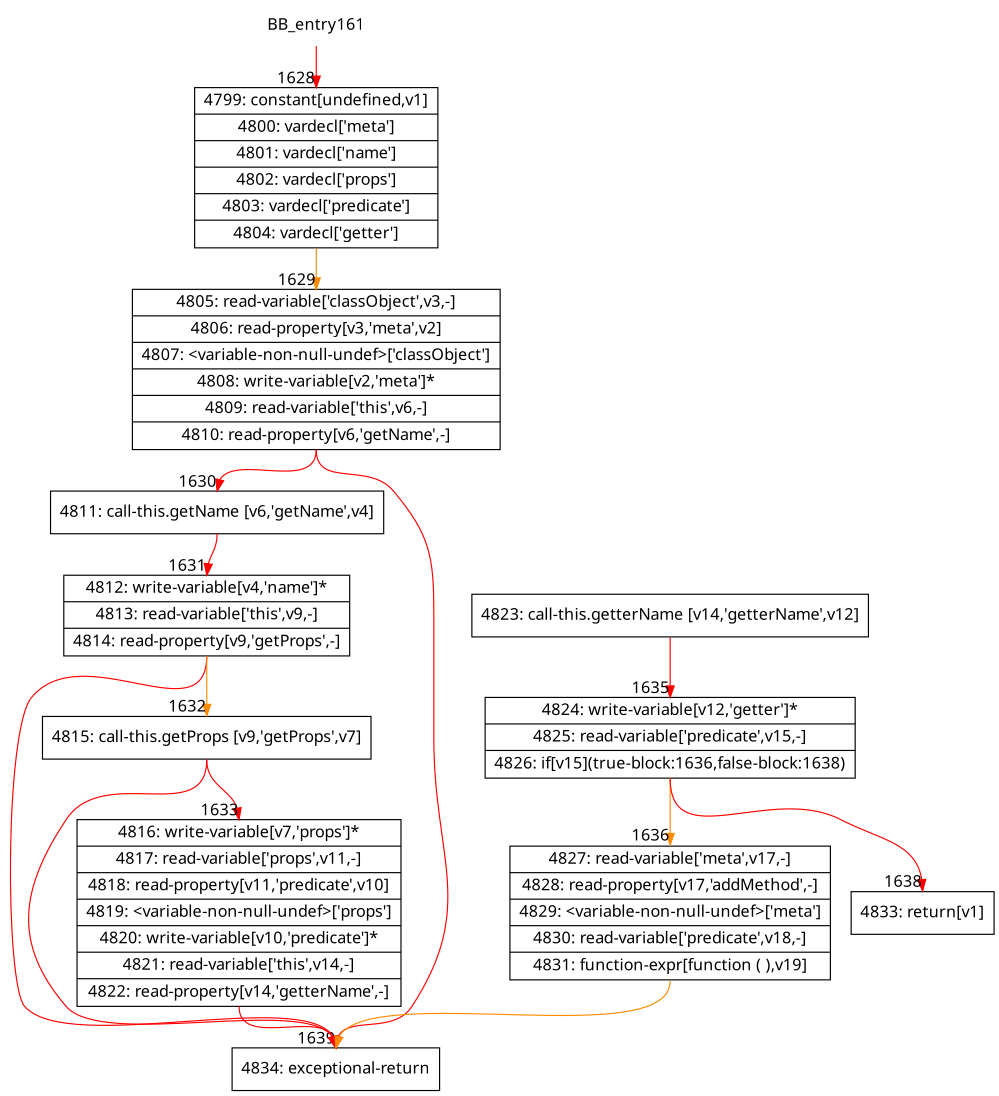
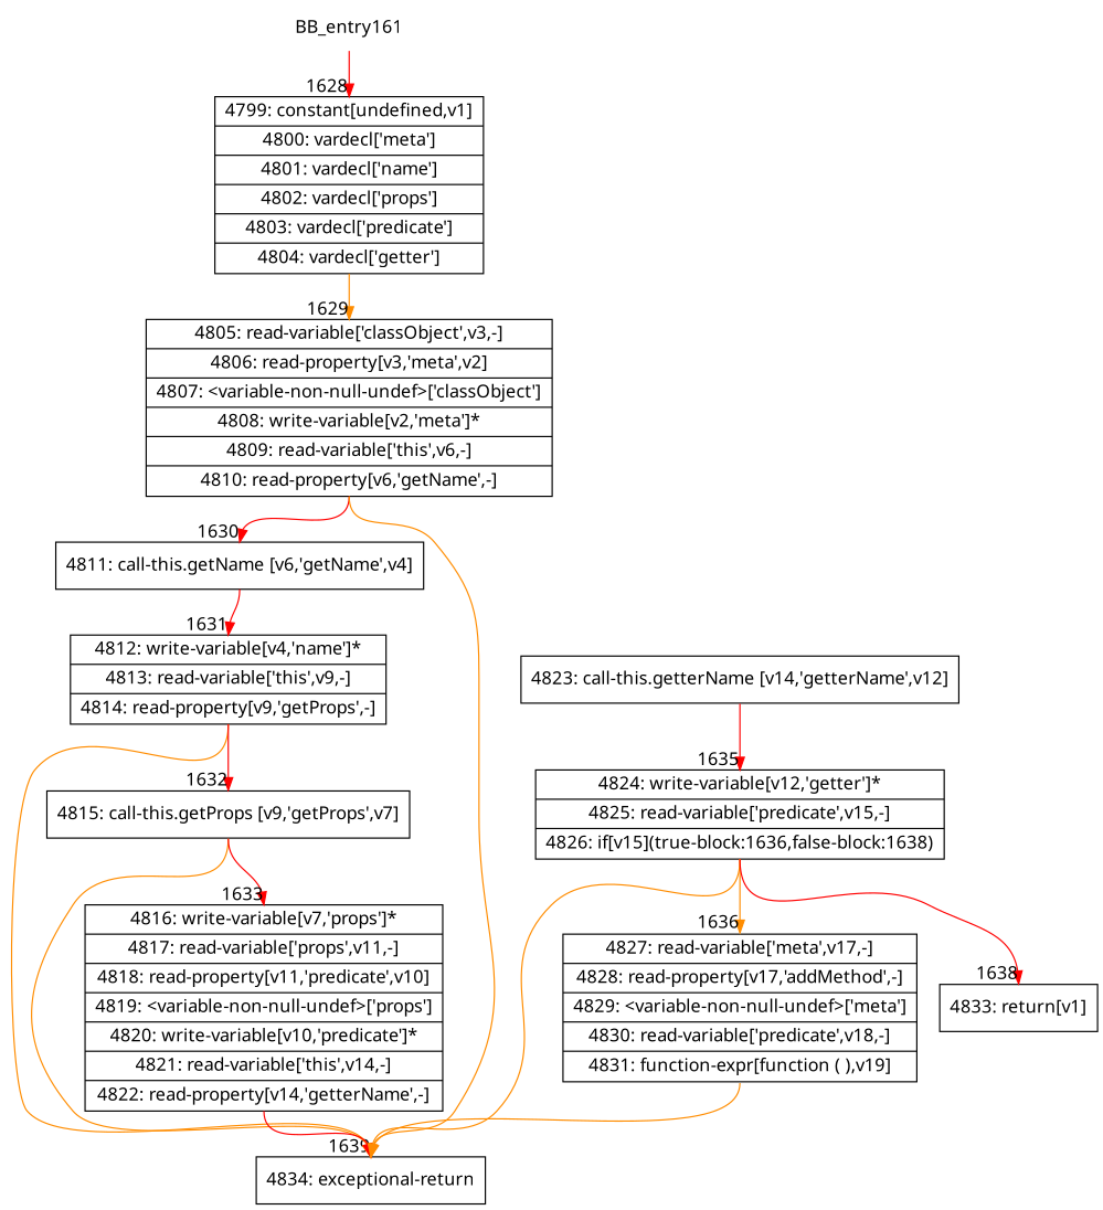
  digraph {
    fontname="Noto Sans"
    rankdir=TD
    node [fontname="Noto Sans" shape=record]
    edge [color=red fontname="Noto Sans" headport=n tailport=s]
    n1 [label=BB_entry161 shape=none]
    n2 [label="{4799: constant[undefined,v1]|4800: vardecl['meta']|4801: vardecl['name']|4802: vardecl['props']|4803: vardecl['predicate']|4804: vardecl['getter']}"]
    n3 [label="{4805: read-variable['classObject',v3,-]|4806: read-property[v3,'meta',v2]|4807: \<variable-non-null-undef\>['classObject']|4808: write-variable[v2,'meta']*|4809: read-variable['this',v6,-]|4810: read-property[v6,'getName',-]}"]
    n4 [label="{4811: call-this.getName [v6,'getName',v4]}"]
    n5 [label="{4834: exceptional-return}"]
    n6 [label="{4812: write-variable[v4,'name']*|4813: read-variable['this',v9,-]|4814: read-property[v9,'getProps',-]}"]
    n7 [label="{4815: call-this.getProps [v9,'getProps',v7]}"]
    n8 [label="{4816: write-variable[v7,'props']*|4817: read-variable['props',v11,-]|4818: read-property[v11,'predicate',v10]|4819: \<variable-non-null-undef\>['props']|4820: write-variable[v10,'predicate']*|4821: read-variable['this',v14,-]|4822: read-property[v14,'getterName',-]}"]
    n9 [label="{4823: call-this.getterName [v14,'getterName',v12]}"]
    n10 [label="{4824: write-variable[v12,'getter']*|4825: read-variable['predicate',v15,-]|4826: if[v15](true-block:1636,false-block:1638)}"]
    n11 [label="{4827: read-variable['meta',v17,-]|4828: read-property[v17,'addMethod',-]|4829: \<variable-non-null-undef\>['meta']|4830: read-variable['predicate',v18,-]|4831: function-expr[function ( ),v19]}"]
    n12 [label="{4833: return[v1]}"]
    n1 -> n2 [headlabel="    1628"]
    n2 -> n3 [color=darkorange headlabel="      1629"]
    n3 -> n4 [headlabel="      1630"]
-   n3 -> n5 [headlabel="      1639"]
+   n3 -> n5 [color=darkorange headlabel="      1639"]
    n4 -> n6 [headlabel="      1631"]
-   n6 -> n5
-   n6 -> n7 [color=darkorange headlabel="      1632"]
-   n7 -> n5
+   n6 -> n5 [color=darkorange]
+   n6 -> n7 [headlabel="      1632"]
+   n7 -> n5 [color=darkorange]
    n7 -> n8 [headlabel="      1633"]
    n8 -> n5
    n9 -> n10 [headlabel="      1635"]
+   n10 -> n5 [color=darkorange]
    n10 -> n11 [color=darkorange headlabel="      1636"]
    n10 -> n12 [headlabel="      1638"]
    n11 -> n5 [color=darkorange]
  }
